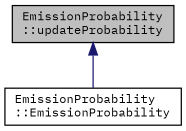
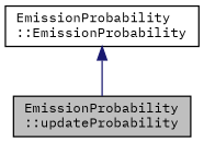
  digraph {
    rankdir=TB
    fontname="IBM Plex Mono"
    node [color=black fontname="IBM Plex Mono" fontsize=10 shape=record]
    n1 [fillcolor=grey75 fontcolor=black height=0.2 label="EmissionProbability\l::updateProbability" style=filled width=0.4]
    n2 [height=0.2 label="EmissionProbability\l::EmissionProbability" width=0.4]
-   n1 -> n2 [color=midnightblue dir=back fontname="IBM Plex Mono" fontsize=10 labelfontname=Helvetica labelfontsize=10 style=solid]
+   n2 -> n1 [color=midnightblue dir=back fontname="IBM Plex Mono" fontsize=10 labelfontname=Helvetica labelfontsize=10 style=solid]
  }
